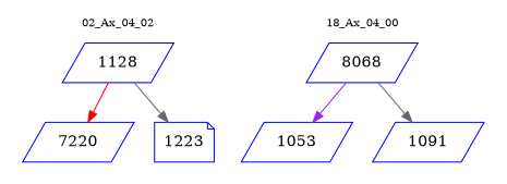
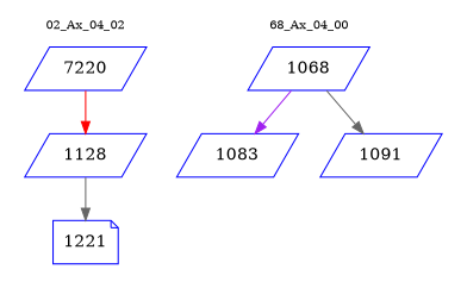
  digraph {
    node [color=blue shape=parallelogram]
    edge [color=gray40]
    n1 [label=1128]
    n2 [label=7220]
-   n3 [label=1223 shape=note]
-   n4 [label=8068]
-   n5 [label=1053]
+   n3 [label=1221 shape=note]
+   n4 [label=1068]
+   n5 [label=1083]
    n6 [label=1091]
    subgraph cluster_1 {
      color=white
      fontsize=10
      label="02_Ax_04_02"
      n1
      n2
      n3
    }
    subgraph cluster_2 {
      color=white
      fontsize=10
-     label="18_Ax_04_00"
+     label="68_Ax_04_00"
      n4
      n5
      n6
    }
-   n1 -> n2 [color=red]
+   n2 -> n1 [color=red]
    n1 -> n3
    n4 -> n5 [color=purple]
    n4 -> n6
  }
